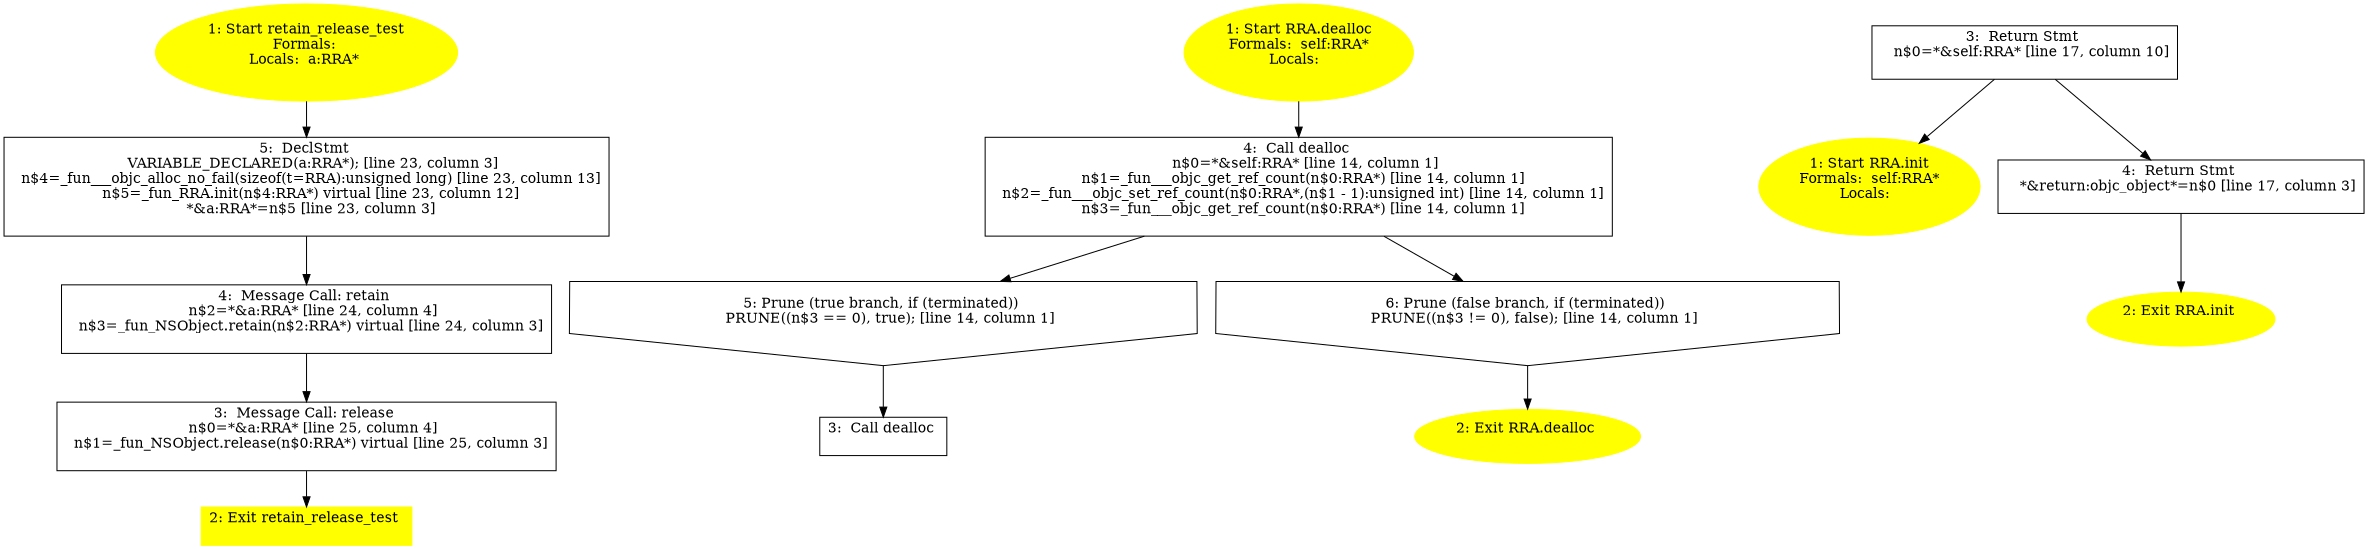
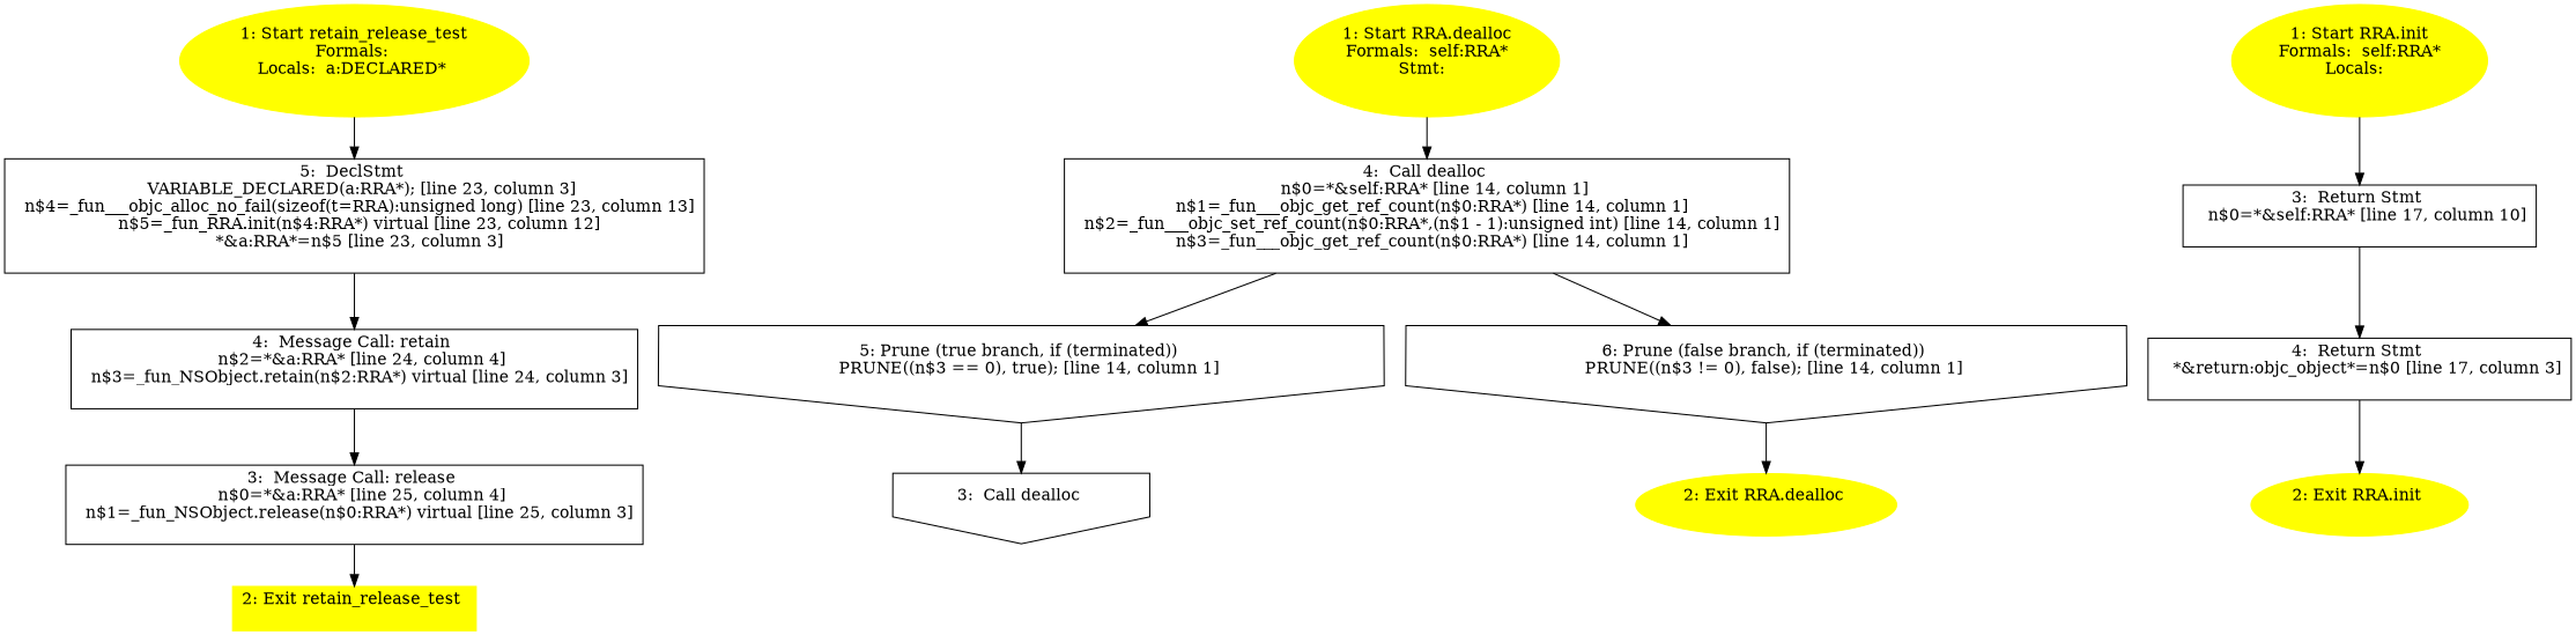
  digraph {
    node [shape=box]
-   n1 [color=yellow label="1: Start retain_release_test\nFormals: \nLocals:  a:RRA* \n  " style=filled shape=""]
+   n1 [color=yellow label="1: Start retain_release_test\nFormals: \nLocals:  a:DECLARED* \n  " style=filled shape=""]
    n2 [label="5:  DeclStmt \n   VARIABLE_DECLARED(a:RRA*); [line 23, column 3]\n  n$4=_fun___objc_alloc_no_fail(sizeof(t=RRA):unsigned long) [line 23, column 13]\n  n$5=_fun_RRA.init(n$4:RRA*) virtual [line 23, column 12]\n  *&a:RRA*=n$5 [line 23, column 3]\n "]
    n3 [label="4:  Message Call: retain \n   n$2=*&a:RRA* [line 24, column 4]\n  n$3=_fun_NSObject.retain(n$2:RRA*) virtual [line 24, column 3]\n "]
    n4 [label="3:  Message Call: release \n   n$0=*&a:RRA* [line 25, column 4]\n  n$1=_fun_NSObject.release(n$0:RRA*) virtual [line 25, column 3]\n "]
    n5 [color=yellow label="2: Exit retain_release_test \n  " style=filled]
-   n6 [color=yellow label="1: Start RRA.dealloc\nFormals:  self:RRA*\nLocals:  \n  " style=filled shape=""]
+   n6 [color=yellow label="1: Start RRA.dealloc\nFormals:  self:RRA*\nStmt:  \n  " style=filled shape=""]
    n7 [label="4:  Call dealloc \n   n$0=*&self:RRA* [line 14, column 1]\n  n$1=_fun___objc_get_ref_count(n$0:RRA*) [line 14, column 1]\n  n$2=_fun___objc_set_ref_count(n$0:RRA*,(n$1 - 1):unsigned int) [line 14, column 1]\n  n$3=_fun___objc_get_ref_count(n$0:RRA*) [line 14, column 1]\n "]
    n8 [label="5: Prune (true branch, if (terminated)) \n   PRUNE((n$3 == 0), true); [line 14, column 1]\n " shape=invhouse]
    n9 [label="6: Prune (false branch, if (terminated)) \n   PRUNE((n$3 != 0), false); [line 14, column 1]\n " shape=invhouse]
-   n10 [label="3:  Call dealloc \n  "]
+   n10 [label="3:  Call dealloc \n  " shape=invhouse]
    n11 [color=yellow label="2: Exit RRA.dealloc \n  " style=filled shape=""]
    n12 [color=yellow label="1: Start RRA.init\nFormals:  self:RRA*\nLocals:  \n  " style=filled shape=""]
    n13 [label="3:  Return Stmt \n   n$0=*&self:RRA* [line 17, column 10]\n "]
    n14 [label="4:  Return Stmt \n   *&return:objc_object*=n$0 [line 17, column 3]\n "]
    n15 [color=yellow label="2: Exit RRA.init \n  " style=filled shape=""]
    n1 -> n2
    n2 -> n3
    n3 -> n4
    n4 -> n5
    n6 -> n7
    n7 -> n8
    n7 -> n9
    n8 -> n10
    n9 -> n11
-   n13 -> n12
+   n12 -> n13
    n13 -> n14
    n14 -> n15
  }
